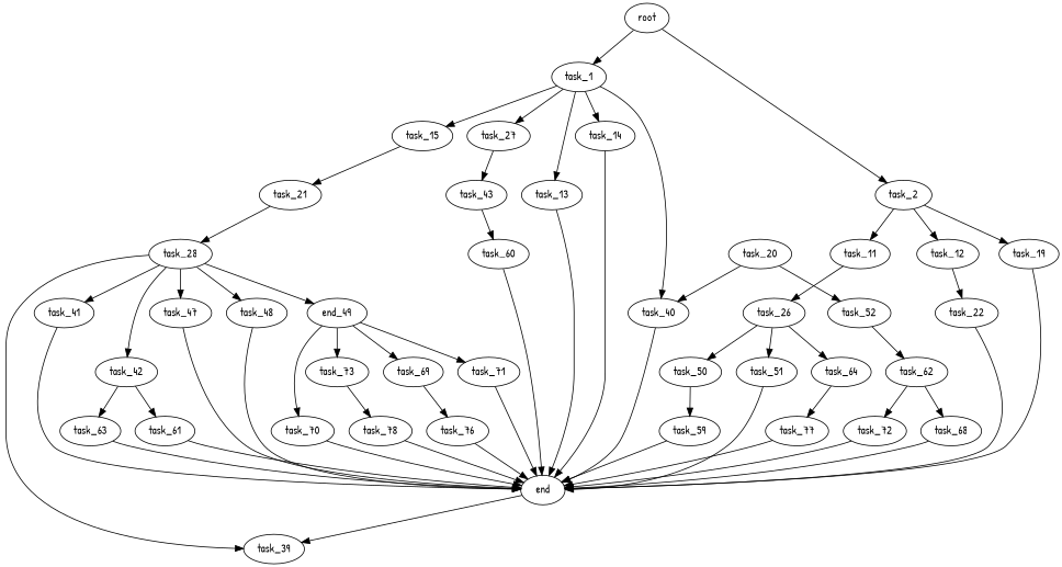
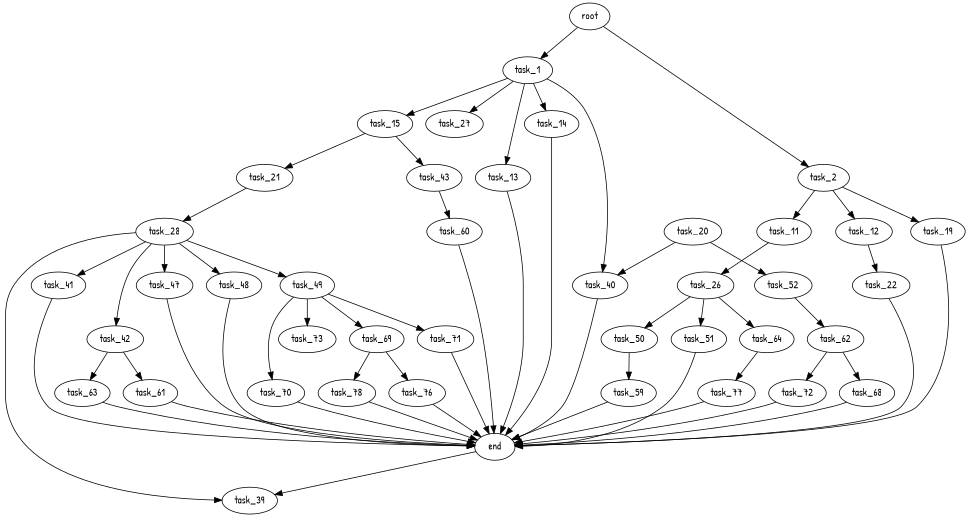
  digraph {
    fontname="Patrick Hand"
    node [fontname="Patrick Hand"]
    edge [fontname="Patrick Hand"]
    root
    task_1
    task_2
    task_13
    task_14
    task_15
    task_27
    task_40
    task_11
    task_12
    task_19
    end
    task_21
    task_20
    task_52
    task_43
    task_26
    task_22
    task_39
    task_28
    task_62
    task_60
    task_50
    task_51
    task_64
    task_59
    task_77
    task_41
    task_42
    task_47
    task_48
-   task_49 [label=end_49]
+   task_49
    task_68
    task_72
    task_61
    task_63
    task_69
    task_70
    task_71
    task_73
    task_76
    task_78
    root -> task_1
    root -> task_2
    task_1 -> task_13
    task_1 -> task_14
    task_1 -> task_15
    task_1 -> task_27
    task_1 -> task_40
    task_2 -> task_11
    task_2 -> task_12
    task_2 -> task_19
    task_13 -> end
    task_14 -> end
    task_15 -> task_21
-   task_27 -> task_43
+   task_15 -> task_43
    task_40 -> end
    task_11 -> task_26
    task_12 -> task_22
    task_19 -> end
    end -> task_39
    task_21 -> task_28
    task_20 -> task_40
    task_20 -> task_52
    task_52 -> task_62
    task_43 -> task_60
    task_26 -> task_50
    task_26 -> task_51
    task_26 -> task_64
    task_22 -> end
    task_28 -> task_39
    task_28 -> task_41
    task_28 -> task_42
    task_28 -> task_47
    task_28 -> task_48
    task_28 -> task_49
    task_62 -> task_68
    task_62 -> task_72
    task_60 -> end
    task_50 -> task_59
    task_51 -> end
    task_64 -> task_77
    task_59 -> end
    task_77 -> end
    task_41 -> end
    task_42 -> task_61
    task_42 -> task_63
    task_47 -> end
    task_48 -> end
    task_49 -> task_69
    task_49 -> task_70
    task_49 -> task_71
    task_49 -> task_73
    task_68 -> end
    task_72 -> end
    task_61 -> end
    task_63 -> end
    task_69 -> task_76
    task_70 -> end
    task_71 -> end
-   task_73 -> task_78
+   task_69 -> task_78
    task_76 -> end
    task_78 -> end
  }
